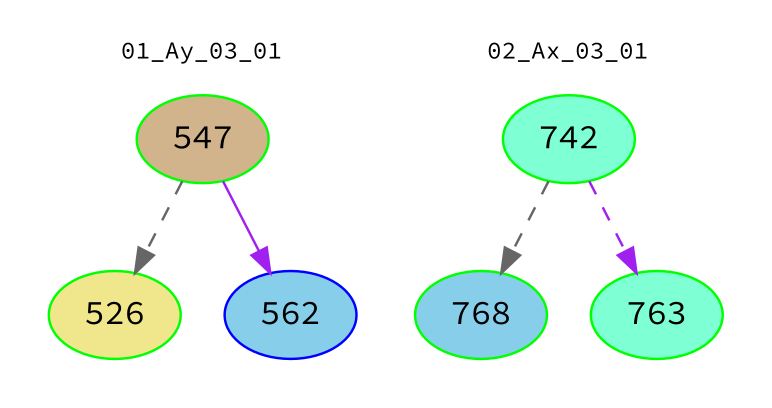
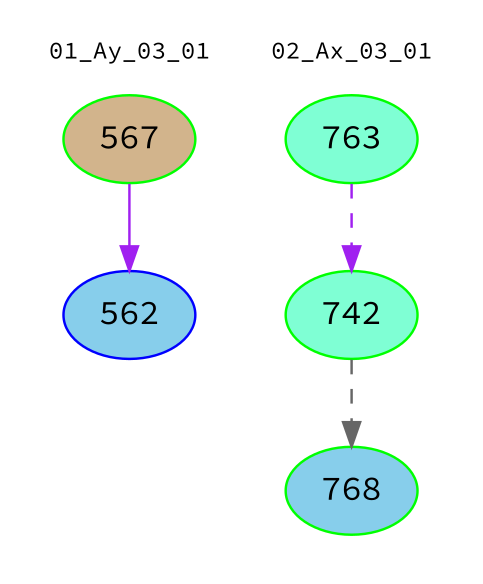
  digraph {
    fontname="Source Code Pro"
    node [color=green fillcolor=skyblue fontname="Source Code Pro" style=filled]
    edge [color=gray40 fontname="Source Code Pro" style=dashed]
-   n1 [fillcolor=tan label=547]
-   n2 [fillcolor=khaki label=526]
+   n1 [fillcolor=tan label=567]
    n3 [color=blue label=562]
    n4 [fillcolor=aquamarine label=742]
    n5 [label=768]
    n6 [fillcolor=aquamarine label=763]
    subgraph cluster_1 {
      color=white
      fontsize=10
      label="01_Ay_03_01"
      n1
-     n2
      n3
    }
    subgraph cluster_2 {
      color=white
      fontsize=10
      label="02_Ax_03_01"
      n4
      n5
      n6
    }
-   n1 -> n2
    n1 -> n3 [color=purple style=solid]
    n4 -> n5
-   n4 -> n6 [color=purple]
+   n6 -> n4 [color=purple]
  }
